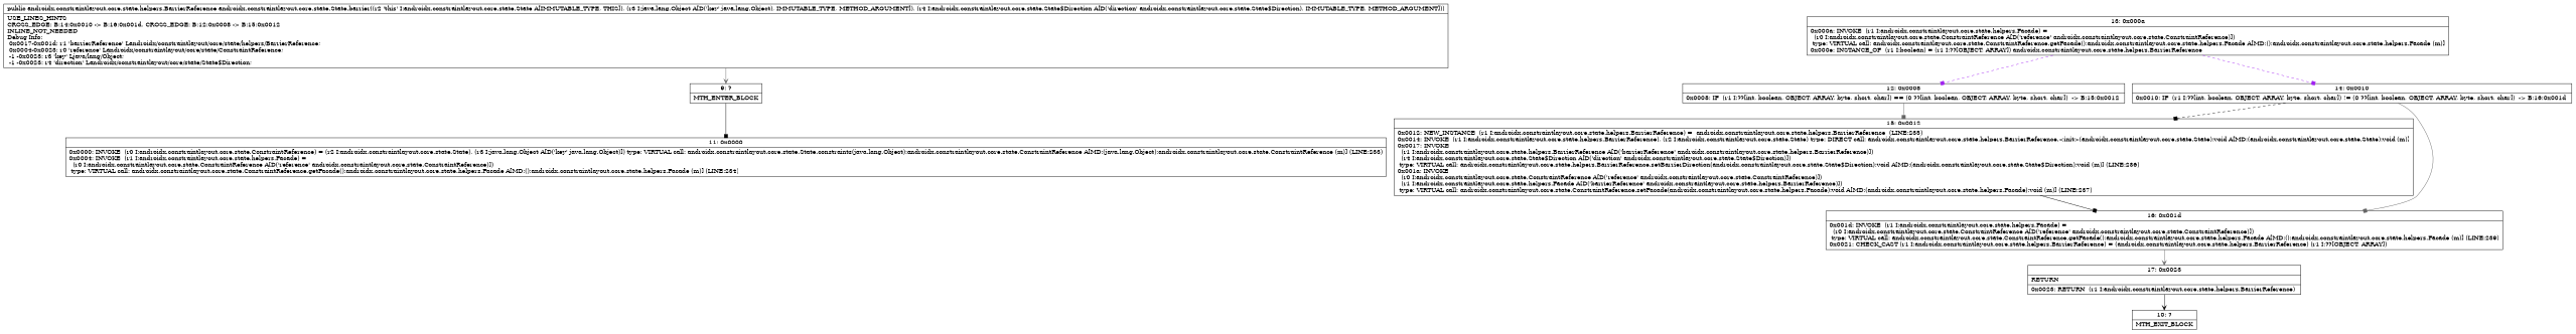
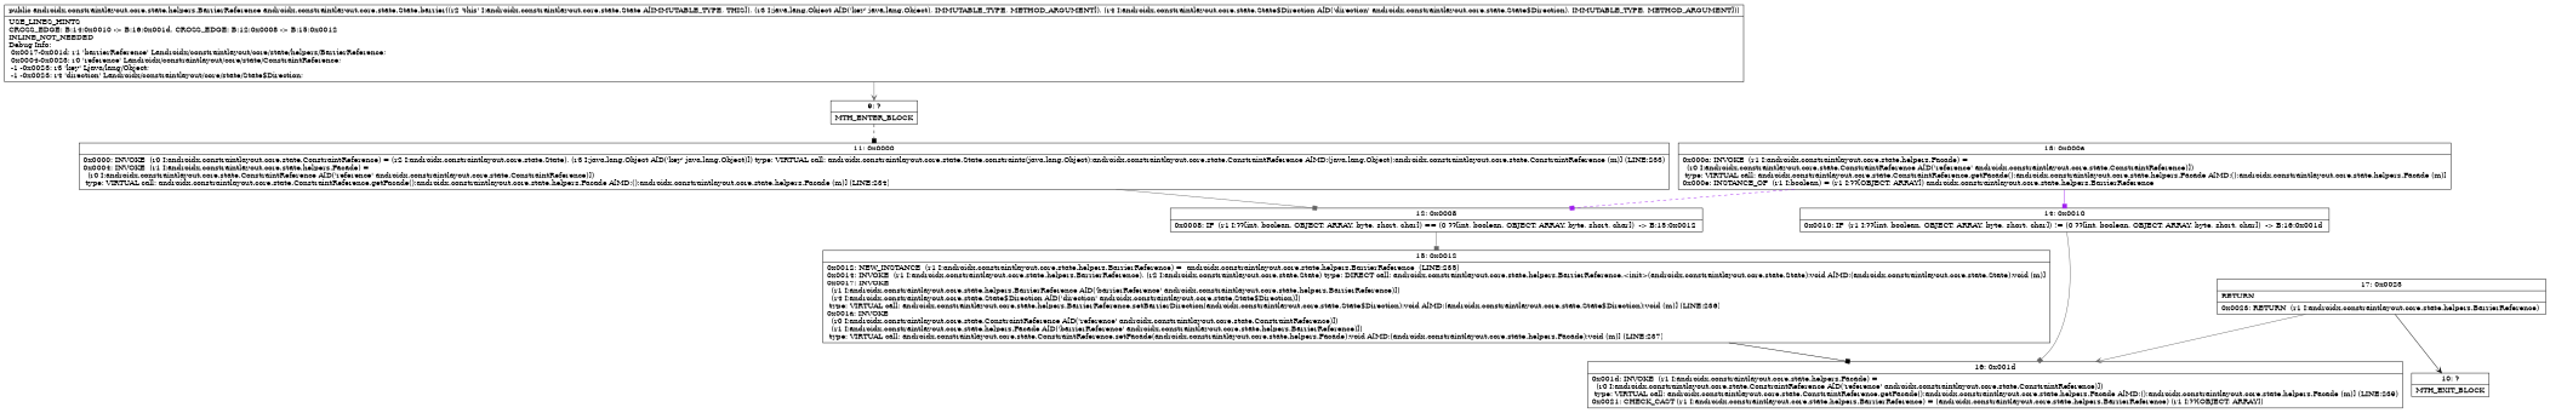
  digraph {
    node [shape=record]
    edge [arrowhead=box color=gray40]
    n1 [label="{9\:\ ?|MTH_ENTER_BLOCK\l}"]
    n2 [label="{11\:\ 0x0000|0x0000: INVOKE  (r0 I:androidx.constraintlayout.core.state.ConstraintReference) = (r2 I:androidx.constraintlayout.core.state.State), (r3 I:java.lang.Object A[D('key' java.lang.Object)]) type: VIRTUAL call: androidx.constraintlayout.core.state.State.constraints(java.lang.Object):androidx.constraintlayout.core.state.ConstraintReference A[MD:(java.lang.Object):androidx.constraintlayout.core.state.ConstraintReference (m)] (LINE:233)\l0x0004: INVOKE  (r1 I:androidx.constraintlayout.core.state.helpers.Facade) = \l  (r0 I:androidx.constraintlayout.core.state.ConstraintReference A[D('reference' androidx.constraintlayout.core.state.ConstraintReference)])\l type: VIRTUAL call: androidx.constraintlayout.core.state.ConstraintReference.getFacade():androidx.constraintlayout.core.state.helpers.Facade A[MD:():androidx.constraintlayout.core.state.helpers.Facade (m)] (LINE:234)\l}"]
    n3 [label="{12\:\ 0x0008|0x0008: IF  (r1 I:??[int, boolean, OBJECT, ARRAY, byte, short, char]) == (0 ??[int, boolean, OBJECT, ARRAY, byte, short, char])  \-\> B:15:0x0012 \l}"]
    n4 [label="{15\:\ 0x0012|0x0012: NEW_INSTANCE  (r1 I:androidx.constraintlayout.core.state.helpers.BarrierReference) =  androidx.constraintlayout.core.state.helpers.BarrierReference  (LINE:235)\l0x0014: INVOKE  (r1 I:androidx.constraintlayout.core.state.helpers.BarrierReference), (r2 I:androidx.constraintlayout.core.state.State) type: DIRECT call: androidx.constraintlayout.core.state.helpers.BarrierReference.\<init\>(androidx.constraintlayout.core.state.State):void A[MD:(androidx.constraintlayout.core.state.State):void (m)]\l0x0017: INVOKE  \l  (r1 I:androidx.constraintlayout.core.state.helpers.BarrierReference A[D('barrierReference' androidx.constraintlayout.core.state.helpers.BarrierReference)])\l  (r4 I:androidx.constraintlayout.core.state.State$Direction A[D('direction' androidx.constraintlayout.core.state.State$Direction)])\l type: VIRTUAL call: androidx.constraintlayout.core.state.helpers.BarrierReference.setBarrierDirection(androidx.constraintlayout.core.state.State$Direction):void A[MD:(androidx.constraintlayout.core.state.State$Direction):void (m)] (LINE:236)\l0x001a: INVOKE  \l  (r0 I:androidx.constraintlayout.core.state.ConstraintReference A[D('reference' androidx.constraintlayout.core.state.ConstraintReference)])\l  (r1 I:androidx.constraintlayout.core.state.helpers.Facade A[D('barrierReference' androidx.constraintlayout.core.state.helpers.BarrierReference)])\l type: VIRTUAL call: androidx.constraintlayout.core.state.ConstraintReference.setFacade(androidx.constraintlayout.core.state.helpers.Facade):void A[MD:(androidx.constraintlayout.core.state.helpers.Facade):void (m)] (LINE:237)\l}"]
    n5 [label="{13\:\ 0x000a|0x000a: INVOKE  (r1 I:androidx.constraintlayout.core.state.helpers.Facade) = \l  (r0 I:androidx.constraintlayout.core.state.ConstraintReference A[D('reference' androidx.constraintlayout.core.state.ConstraintReference)])\l type: VIRTUAL call: androidx.constraintlayout.core.state.ConstraintReference.getFacade():androidx.constraintlayout.core.state.helpers.Facade A[MD:():androidx.constraintlayout.core.state.helpers.Facade (m)]\l0x000e: INSTANCE_OF  (r1 I:boolean) = (r1 I:??[OBJECT, ARRAY]) androidx.constraintlayout.core.state.helpers.BarrierReference \l}"]
    n6 [label="{14\:\ 0x0010|0x0010: IF  (r1 I:??[int, boolean, OBJECT, ARRAY, byte, short, char]) != (0 ??[int, boolean, OBJECT, ARRAY, byte, short, char])  \-\> B:16:0x001d \l}"]
    n7 [label="{16\:\ 0x001d|0x001d: INVOKE  (r1 I:androidx.constraintlayout.core.state.helpers.Facade) = \l  (r0 I:androidx.constraintlayout.core.state.ConstraintReference A[D('reference' androidx.constraintlayout.core.state.ConstraintReference)])\l type: VIRTUAL call: androidx.constraintlayout.core.state.ConstraintReference.getFacade():androidx.constraintlayout.core.state.helpers.Facade A[MD:():androidx.constraintlayout.core.state.helpers.Facade (m)] (LINE:239)\l0x0021: CHECK_CAST (r1 I:androidx.constraintlayout.core.state.helpers.BarrierReference) = (androidx.constraintlayout.core.state.helpers.BarrierReference) (r1 I:??[OBJECT, ARRAY]) \l}"]
    n8 [label="{17\:\ 0x0023|RETURN\l|0x0023: RETURN  (r1 I:androidx.constraintlayout.core.state.helpers.BarrierReference) \l}"]
    n9 [label="{10\:\ ?|MTH_EXIT_BLOCK\l}"]
    n10 [label="{public androidx.constraintlayout.core.state.helpers.BarrierReference androidx.constraintlayout.core.state.State.barrier((r2 'this' I:androidx.constraintlayout.core.state.State A[IMMUTABLE_TYPE, THIS]), (r3 I:java.lang.Object A[D('key' java.lang.Object), IMMUTABLE_TYPE, METHOD_ARGUMENT]), (r4 I:androidx.constraintlayout.core.state.State$Direction A[D('direction' androidx.constraintlayout.core.state.State$Direction), IMMUTABLE_TYPE, METHOD_ARGUMENT]))  | USE_LINES_HINTS\lCROSS_EDGE: B:14:0x0010 \-\> B:16:0x001d, CROSS_EDGE: B:12:0x0008 \-\> B:15:0x0012\lINLINE_NOT_NEEDED\lDebug Info:\l  0x0017\-0x001d: r1 'barrierReference' Landroidx\/constraintlayout\/core\/state\/helpers\/BarrierReference;\l  0x0004\-0x0023: r0 'reference' Landroidx\/constraintlayout\/core\/state\/ConstraintReference;\l  \-1 \-0x0023: r3 'key' Ljava\/lang\/Object;\l  \-1 \-0x0023: r4 'direction' Landroidx\/constraintlayout\/core\/state\/State$Direction;\l}"]
-   n1 -> n2 [color=black]
+   n1 -> n2 [color=black style=dashed]
+   n2 -> n3
    n3 -> n4
    n4 -> n7 [color=black]
    n5 -> n3 [color=purple style=dashed]
-   n5 -> n6 [color=purple style=dashed]
-   n6 -> n4 [color=black style=dashed]
+   n5 -> n6 [color=purple]
    n6 -> n7
-   n7 -> n8 [arrowhead=vee]
+   n8 -> n7 [arrowhead=vee]
    n8 -> n9 [arrowhead=vee color=black]
    n10 -> n1 [arrowhead=vee]
  }
